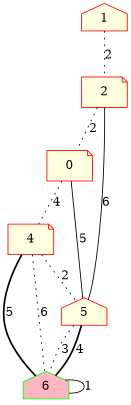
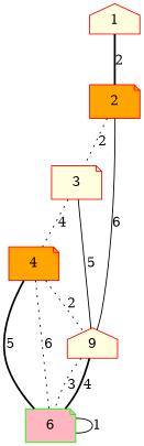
  graph {
    node [color=red fillcolor=lightyellow shape=house style=filled weight=1]
    edge [style=dotted]
    1
-   2 [shape=note]
-   3 [shape=note label=0]
-   5
-   4 [shape=note]
-   6 [color=green fillcolor=lightpink weight=2]
-   1 -- 2 [label=2]
+   2 [fillcolor=orange shape=note]
+   3 [shape=note]
+   5 [label=9]
+   4 [fillcolor=orange shape=note]
+   6 [color=green fillcolor=lightpink shape=note weight=2]
+   1 -- 2 [label=2 style=bold]
    2 -- 3 [label=2]
    2 -- 5 [label=6 style=solid]
    3 -- 5 [label=5 style=solid]
    3 -- 4 [label=4]
    5 -- 6 [label=3]
    5 -- 6 [label=4 style=bold]
    4 -- 5 [label=2]
    4 -- 6 [label=5 style=bold]
    4 -- 6 [label=6]
    6 -- 6 [label=1 style=solid]
  }
